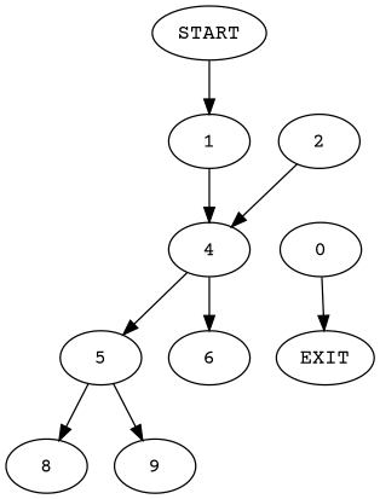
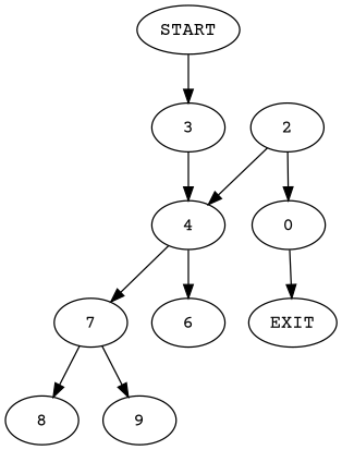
  digraph {
    fontname="Courier Prime"
    node [fontname="Courier Prime"]
    edge [fontname="Courier Prime"]
    n1 [label=START]
-   1
+   1 [label=3]
    4
    n4 [label=EXIT]
    n5 [label=0]
    2
-   5
+   5 [label=7]
    6
    8
    9
    n1 -> 1
    1 -> 4
    4 -> 5
    4 -> 6
    n5 -> n4
    2 -> 4
+   2 -> n5
    5 -> 8
    5 -> 9
  }
